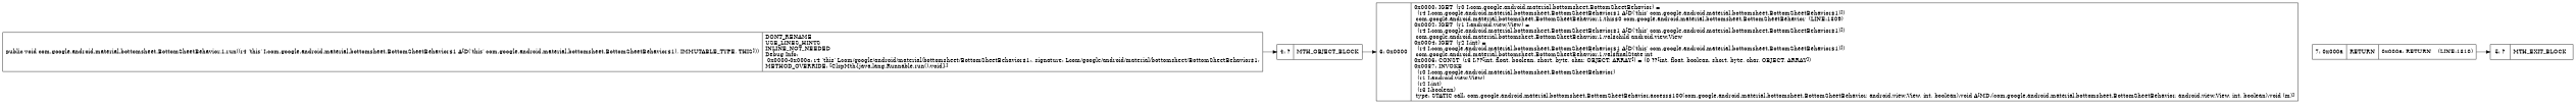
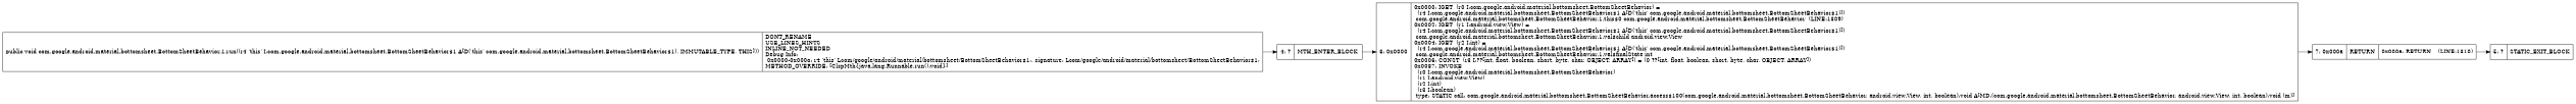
  digraph {
    rankdir=LR
    node [shape=record]
-   n1 [label="{4\:\ ?|MTH_OBJECT_BLOCK\l}"]
+   n1 [label="{4\:\ ?|MTH_ENTER_BLOCK\l}"]
    n2 [label="{6\:\ 0x0000|0x0000: IGET  (r0 I:com.google.android.material.bottomsheet.BottomSheetBehavior) = \l  (r4 I:com.google.android.material.bottomsheet.BottomSheetBehavior$1 A[D('this' com.google.android.material.bottomsheet.BottomSheetBehavior$1)])\l com.google.android.material.bottomsheet.BottomSheetBehavior.1.this$0 com.google.android.material.bottomsheet.BottomSheetBehavior  (LINE:1309)\l0x0002: IGET  (r1 I:android.view.View) = \l  (r4 I:com.google.android.material.bottomsheet.BottomSheetBehavior$1 A[D('this' com.google.android.material.bottomsheet.BottomSheetBehavior$1)])\l com.google.android.material.bottomsheet.BottomSheetBehavior.1.val$child android.view.View \l0x0004: IGET  (r2 I:int) = \l  (r4 I:com.google.android.material.bottomsheet.BottomSheetBehavior$1 A[D('this' com.google.android.material.bottomsheet.BottomSheetBehavior$1)])\l com.google.android.material.bottomsheet.BottomSheetBehavior.1.val$finalState int \l0x0006: CONST  (r3 I:??[int, float, boolean, short, byte, char, OBJECT, ARRAY]) = (0 ??[int, float, boolean, short, byte, char, OBJECT, ARRAY]) \l0x0087: INVOKE  \l  (r0 I:com.google.android.material.bottomsheet.BottomSheetBehavior)\l  (r1 I:android.view.View)\l  (r2 I:int)\l  (r3 I:boolean)\l type: STATIC call: com.google.android.material.bottomsheet.BottomSheetBehavior.access$100(com.google.android.material.bottomsheet.BottomSheetBehavior, android.view.View, int, boolean):void A[MD:(com.google.android.material.bottomsheet.BottomSheetBehavior, android.view.View, int, boolean):void (m)]\l}"]
    n3 [label="{7\:\ 0x000a|RETURN\l|0x000a: RETURN    (LINE:1310)\l}"]
-   n4 [label="{5\:\ ?|MTH_EXIT_BLOCK\l}"]
+   n4 [label="{5\:\ ?|STATIC_EXIT_BLOCK\l}"]
    n5 [label="{public void com.google.android.material.bottomsheet.BottomSheetBehavior.1.run((r4 'this' I:com.google.android.material.bottomsheet.BottomSheetBehavior$1 A[D('this' com.google.android.material.bottomsheet.BottomSheetBehavior$1), IMMUTABLE_TYPE, THIS]))  | DONT_RENAME\lUSE_LINES_HINTS\lINLINE_NOT_NEEDED\lDebug Info:\l  0x0000\-0x000a: r4 'this' Lcom\/google\/android\/material\/bottomsheet\/BottomSheetBehavior$1;, signature: Lcom\/google\/android\/material\/bottomsheet\/BottomSheetBehavior$1;\lMETHOD_OVERRIDE: [ClspMth\{java.lang.Runnable.run():void\}]\l}"]
    n1 -> n2
+   n2 -> n3
    n3 -> n4
    n5 -> n1
  }
